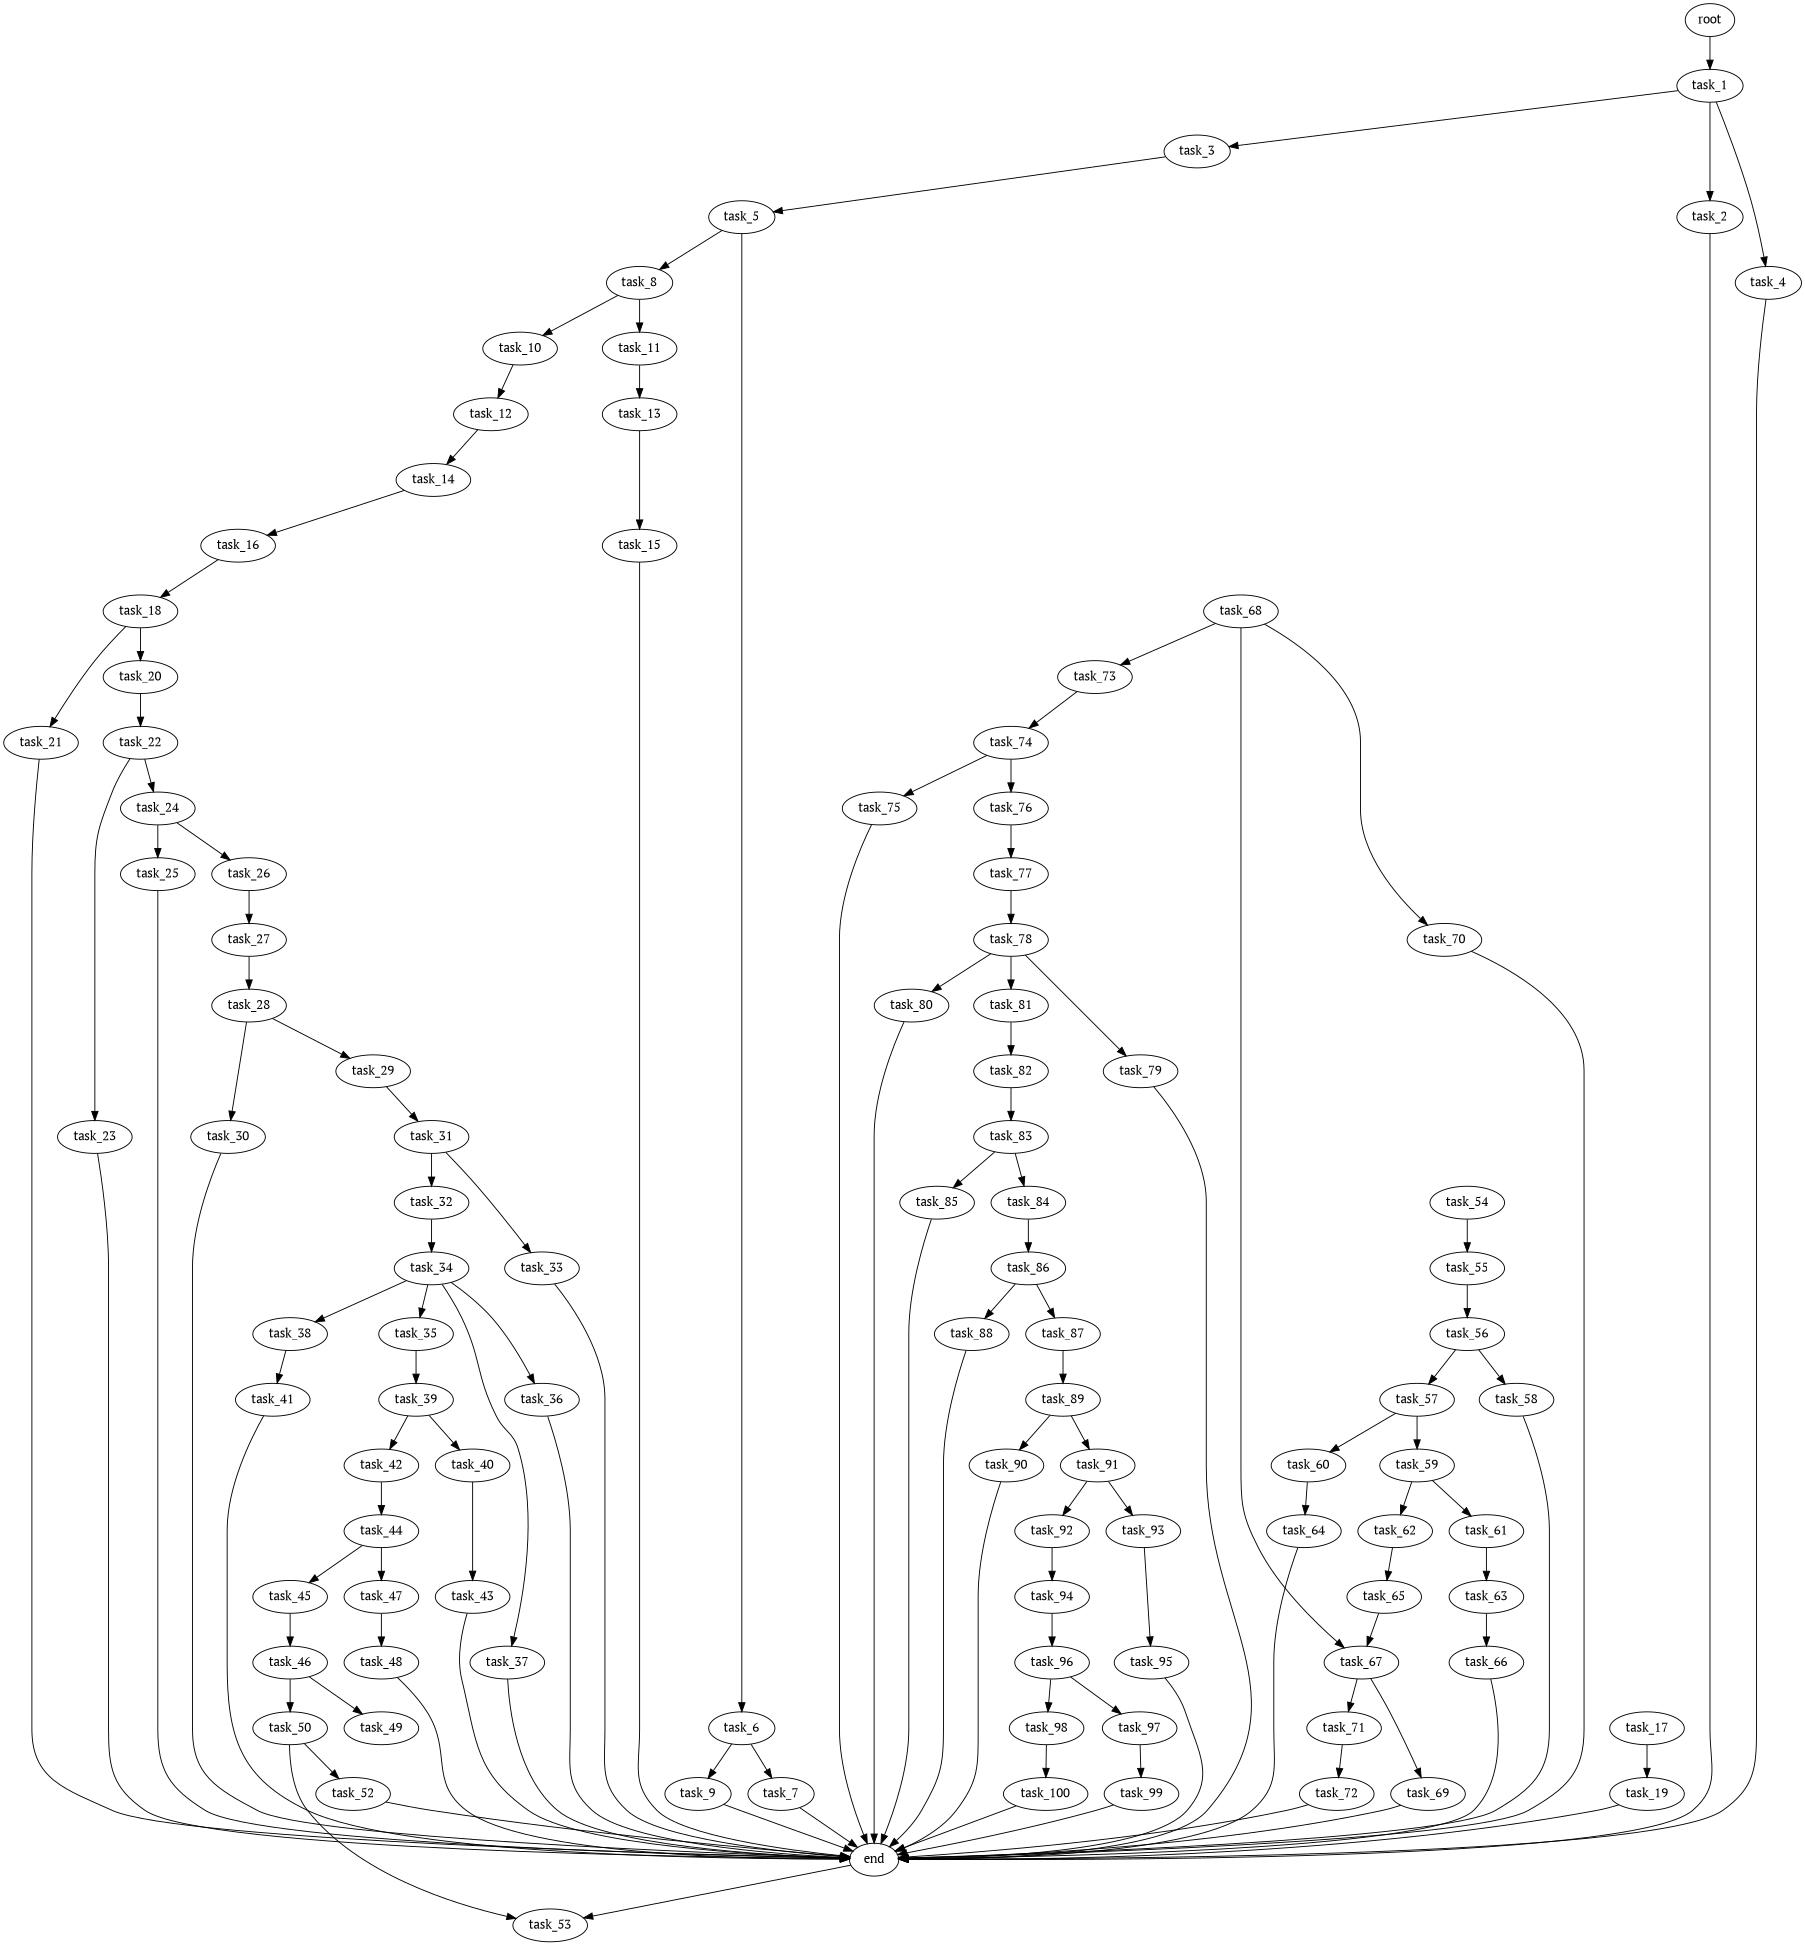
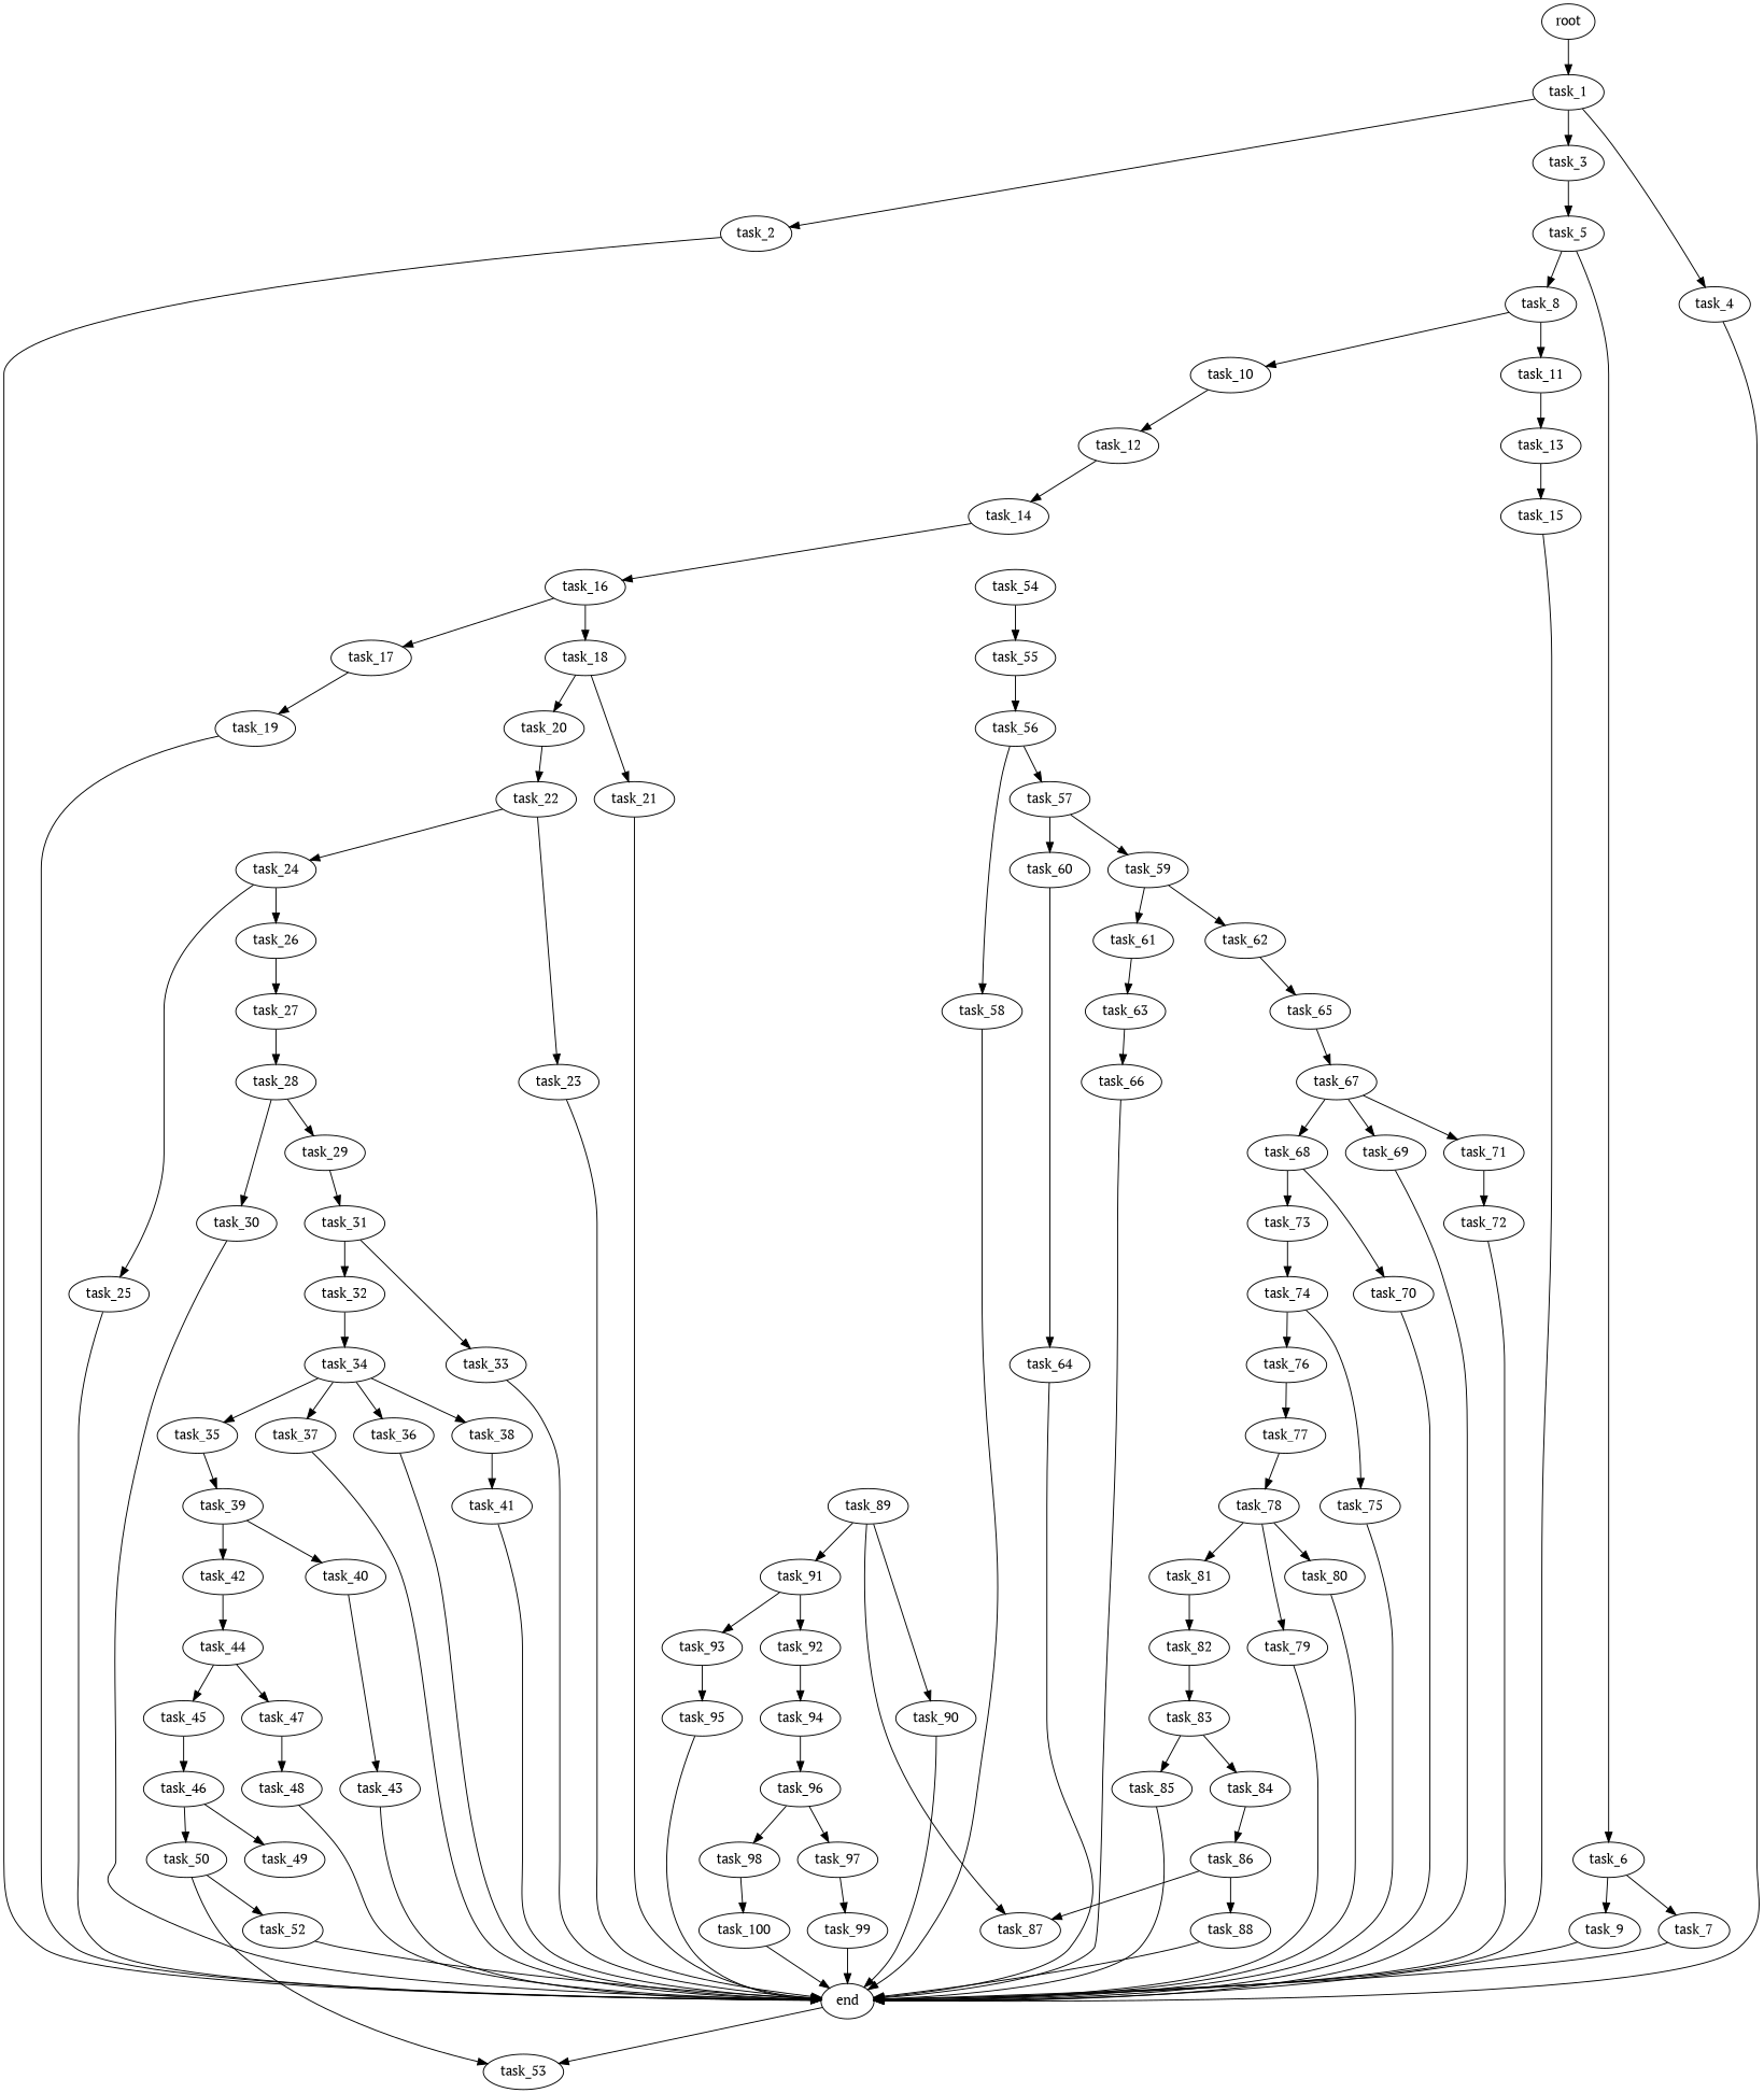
  digraph {
    fontname="PT Serif"
    node [fontname="PT Serif"]
    edge [fontname="PT Serif"]
    task_15
    end
    task_53
    task_77
    task_78
    task_81
    task_79
    task_80
    task_62
    task_65
    task_67
    task_59
    task_61
    task_63
    task_20
    task_22
    task_24
    task_23
    task_17
    task_19
    task_89
    task_90
    task_91
    task_92
    task_93
    task_25
    task_26
    task_27
    task_94
    task_96
    task_85
    task_73
    task_74
    task_76
    task_75
    task_66
    task_45
    task_46
    task_49
    task_50
    task_11
    task_13
    task_54
    task_55
    task_56
    task_58
    task_57
    task_60
    task_64
    task_16
    task_18
    task_21
    task_30
    task_47
    task_48
    task_82
    task_83
    task_34
    task_36
    task_38
    task_35
    task_37
    task_41
    task_39
    task_44
    task_71
    task_68
    task_69
    task_72
    task_70
    task_29
    task_31
    task_32
    task_33
    task_2
    task_4
    task_86
    task_88
    task_87
    task_98
    task_97
    task_95
    task_100
    task_99
    task_5
    task_6
    task_8
    task_9
    task_7
    task_10
    task_52
    task_1
    task_3
    task_84
    task_40
    task_43
    task_14
    task_42
    task_12
    task_28
    root
    task_15 -> end
    end -> task_53
    task_77 -> task_78
    task_78 -> task_81
    task_78 -> task_79
    task_78 -> task_80
    task_81 -> task_82
    task_79 -> end
    task_80 -> end
    task_62 -> task_65
    task_65 -> task_67
    task_67 -> task_71
-   task_68 -> task_67
+   task_67 -> task_68
    task_67 -> task_69
    task_59 -> task_62
    task_59 -> task_61
    task_61 -> task_63
    task_63 -> task_66
    task_20 -> task_22
    task_22 -> task_24
    task_22 -> task_23
    task_24 -> task_25
    task_24 -> task_26
    task_23 -> end
    task_17 -> task_19
    task_19 -> end
    task_89 -> task_90
    task_89 -> task_91
    task_90 -> end
    task_91 -> task_92
    task_91 -> task_93
    task_92 -> task_94
    task_93 -> task_95
    task_25 -> end
    task_26 -> task_27
    task_27 -> task_28
    task_94 -> task_96
    task_96 -> task_98
    task_96 -> task_97
    task_85 -> end
    task_73 -> task_74
    task_74 -> task_76
    task_74 -> task_75
    task_76 -> task_77
    task_75 -> end
    task_66 -> end
    task_45 -> task_46
    task_46 -> task_49
    task_46 -> task_50
    task_50 -> task_53
    task_50 -> task_52
    task_11 -> task_13
    task_13 -> task_15
    task_54 -> task_55
    task_55 -> task_56
    task_56 -> task_58
    task_56 -> task_57
    task_58 -> end
    task_57 -> task_59
    task_57 -> task_60
    task_60 -> task_64
    task_64 -> end
+   task_16 -> task_17
    task_16 -> task_18
    task_18 -> task_20
    task_18 -> task_21
    task_21 -> end
    task_30 -> end
    task_47 -> task_48
    task_48 -> end
    task_82 -> task_83
    task_83 -> task_85
    task_83 -> task_84
    task_34 -> task_36
    task_34 -> task_38
    task_34 -> task_35
    task_34 -> task_37
    task_36 -> end
    task_38 -> task_41
    task_35 -> task_39
    task_37 -> end
    task_41 -> end
    task_39 -> task_40
    task_39 -> task_42
    task_44 -> task_45
    task_44 -> task_47
    task_71 -> task_72
    task_68 -> task_73
    task_68 -> task_70
    task_69 -> end
    task_72 -> end
    task_70 -> end
    task_29 -> task_31
    task_31 -> task_32
    task_31 -> task_33
    task_32 -> task_34
    task_33 -> end
    task_2 -> end
    task_4 -> end
    task_86 -> task_88
    task_86 -> task_87
    task_88 -> end
-   task_87 -> task_89
+   task_89 -> task_87
    task_98 -> task_100
    task_97 -> task_99
    task_95 -> end
    task_100 -> end
    task_99 -> end
    task_5 -> task_6
    task_5 -> task_8
    task_6 -> task_9
    task_6 -> task_7
    task_8 -> task_11
    task_8 -> task_10
    task_9 -> end
    task_7 -> end
    task_10 -> task_12
    task_52 -> end
    task_1 -> task_2
    task_1 -> task_4
    task_1 -> task_3
    task_3 -> task_5
    task_84 -> task_86
    task_40 -> task_43
    task_43 -> end
    task_14 -> task_16
    task_42 -> task_44
    task_12 -> task_14
    task_28 -> task_30
    task_28 -> task_29
    root -> task_1
  }
